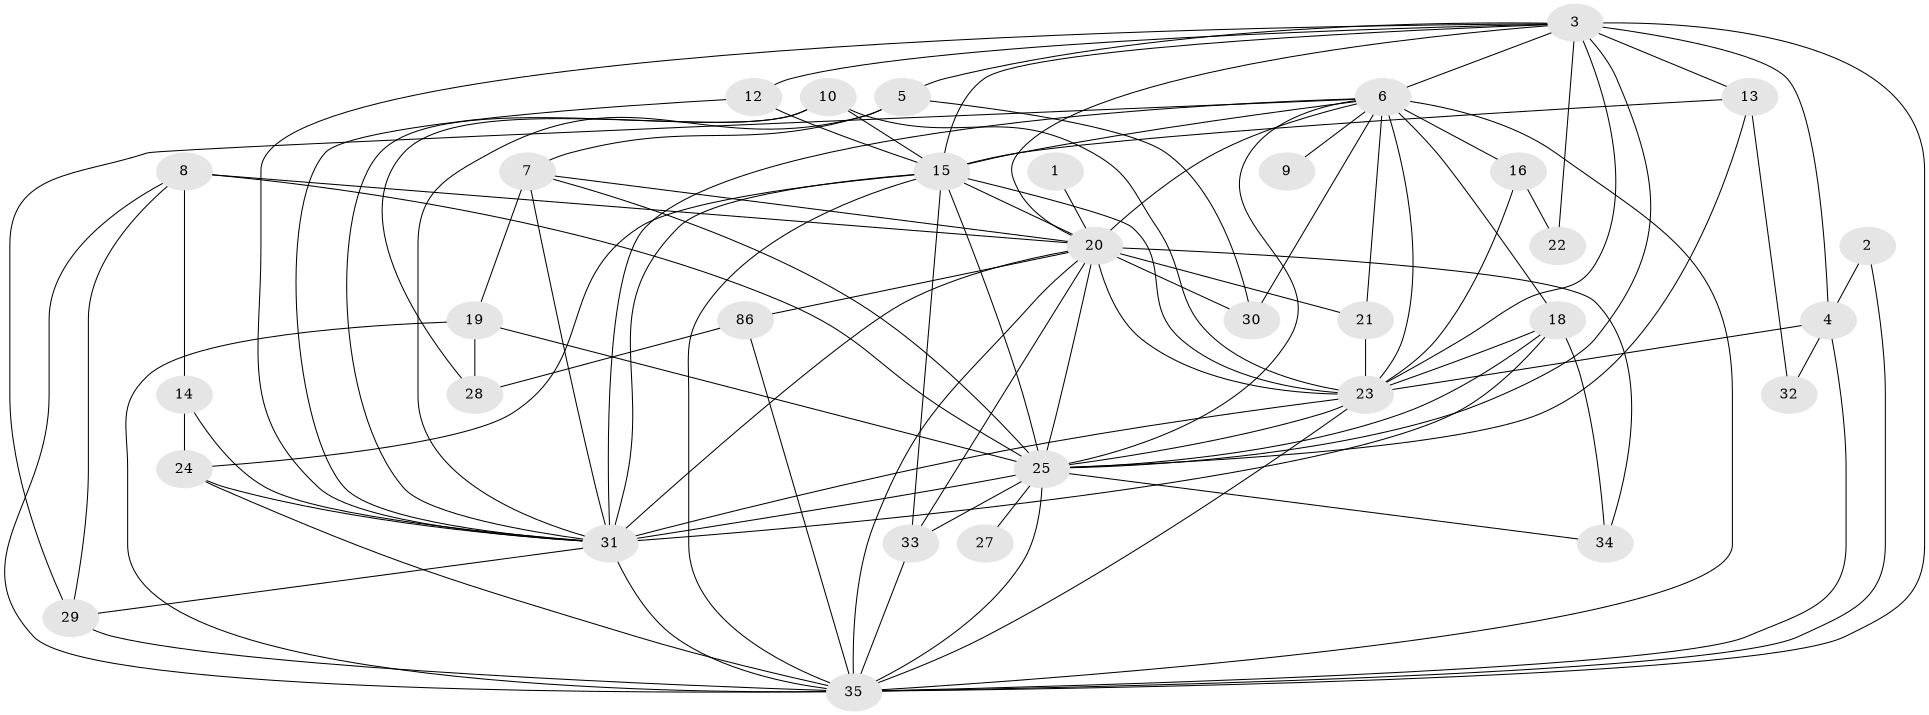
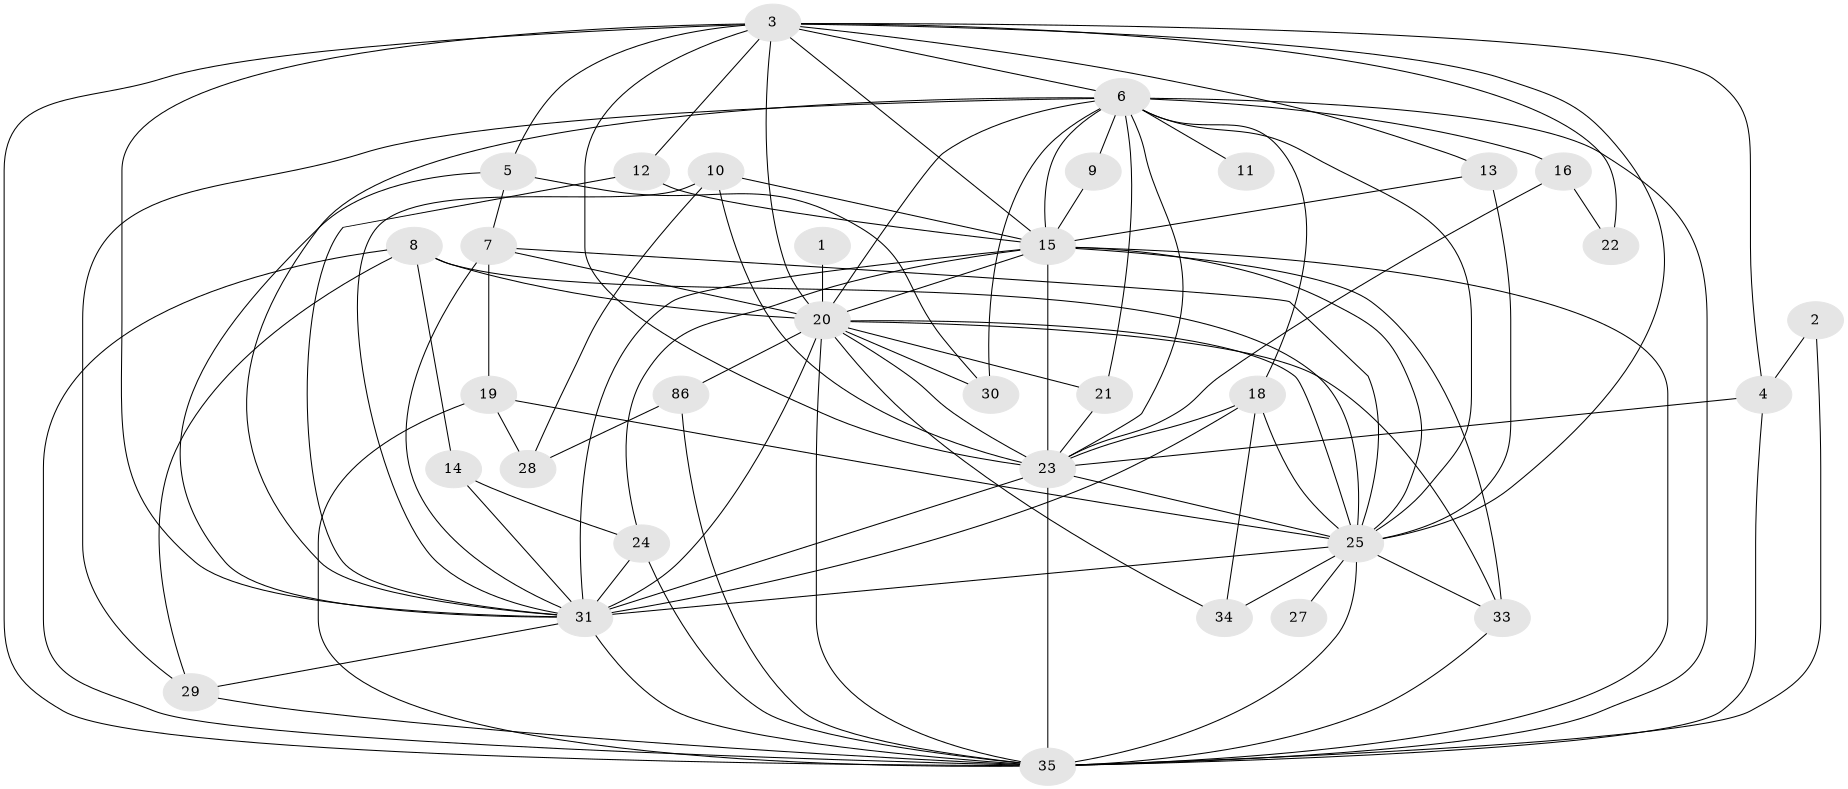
  graph {
    node [color=gray90 style=filled]
    edge [weight=1.0]
    1
    20
    35
    23
    25
    31
    30
    21
    33
    34
    n11 [label=86]
    2
    4
-   32
    3
    5
    6
    12
    13
    15
    22
    7
    9
+   11
    16
    18
    29
    24
    27
    19
    28
    8
    14
    10
    1 -- 20
    20 -- 35 [weight=2.0]
    20 -- 23
    20 -- 25
    20 -- 31
    20 -- 30
    20 -- 21
    20 -- 33
    20 -- 34
    20 -- n11
    23 -- 35 [weight=2.0]
    23 -- 25
    23 -- 31
    25 -- 35 [weight=2.0]
    25 -- 31
    25 -- 33
    25 -- 34
    25 -- 27
    31 -- 35 [weight=2.0]
    31 -- 29
    21 -- 23
    33 -- 35
    n11 -- 35
    n11 -- 28
    2 -- 35
    2 -- 4
    4 -- 35
    4 -- 23
-   4 -- 32
    3 -- 20
    3 -- 35 [weight=4.0]
    3 -- 23
    3 -- 25
    3 -- 31 [weight=2.0]
    3 -- 4
    3 -- 5
    3 -- 6 [weight=2.0]
    3 -- 12
    3 -- 13
    3 -- 15 [weight=2.0]
    3 -- 22 [weight=2.0]
    5 -- 31
    5 -- 30
    5 -- 7
    6 -- 20
    6 -- 35 [weight=2.0]
    6 -- 23 [weight=2.0]
    6 -- 25
    6 -- 31
    6 -- 30
    6 -- 21
    6 -- 15 [weight=2.0]
    6 -- 9
+   6 -- 11
    6 -- 16
    6 -- 18
    6 -- 29
    12 -- 31
    12 -- 15
    13 -- 25
-   13 -- 32
    13 -- 15
    15 -- 20 [weight=2.0]
    15 -- 35 [weight=5.0]
    15 -- 23 [weight=3.0]
    15 -- 25 [weight=3.0]
    15 -- 31 [weight=3.0]
    15 -- 33
    15 -- 24
    7 -- 20
    7 -- 25
    7 -- 31
    7 -- 19
+   9 -- 15
    16 -- 23
    16 -- 22
    18 -- 23
    18 -- 25
    18 -- 31
    18 -- 34
    29 -- 35
    24 -- 35
    24 -- 31
    19 -- 35
    19 -- 25
    19 -- 28
    8 -- 20
    8 -- 35
    8 -- 25
    8 -- 29
    8 -- 14
    14 -- 31
    14 -- 24
    10 -- 23
    10 -- 31
    10 -- 15
    10 -- 28
  }
